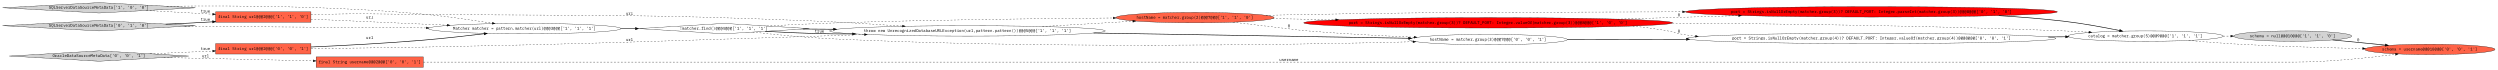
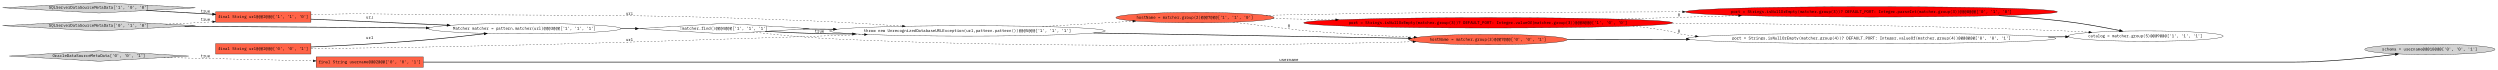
  digraph {
    fontname="IBM Plex Mono"
    rankdir=LR
    node [fillcolor=white fontname="IBM Plex Mono" shape=ellipse style=filled]
    edge [fontname="IBM Plex Mono" style=dashed]
    n1 [fillcolor=tomato label="final String url@@@2@@@['1', '1', '0']" shape=box]
    n2 [label="throw new UnrecognizedDatabaseURLException(url,pattern.pattern())@@@5@@@['1', '1', '1']"]
    n3 [label="Matcher matcher = pattern.matcher(url)@@@3@@@['1', '1', '1']"]
    n4 [fillcolor=tomato label="final String url@@@2@@@['0', '0', '1']" shape=box]
    n5 [fillcolor=tomato label="hostName = matcher.group(2)@@@7@@@['1', '1', '0']"]
-   n6 [label="hostName = matcher.group(3)@@@7@@@['0', '0', '1']"]
+   n6 [fillcolor=tomato label="hostName = matcher.group(3)@@@7@@@['0', '0', '1']"]
    n7 [label="!matcher.find()@@@4@@@['1', '1', '1']" shape=diamond]
    n8 [fillcolor=lightgray label="SQLServerDataSourceMetaData['1', '0', '0']" shape=diamond]
    n9 [fillcolor=red label="port = Strings.isNullOrEmpty(matcher.group(3))? DEFAULT_PORT: Integer.parseInt(matcher.group(3))@@@8@@@['0', '1', '0']"]
    n10 [fillcolor=red label="port = Strings.isNullOrEmpty(matcher.group(3))? DEFAULT_PORT: Integer.valueOf(matcher.group(3))@@@8@@@['1', '0', '0']"]
    n11 [label="catalog = matcher.group(5)@@@9@@@['1', '1', '1']"]
    n12 [label="port = Strings.isNullOrEmpty(matcher.group(4))? DEFAULT_PORT: Integer.valueOf(matcher.group(4))@@@8@@@['0', '0', '1']"]
-   n13 [fillcolor=tomato label="schema = username@@@10@@@['0', '0', '1']"]
-   n14 [fillcolor=lightgray label="schema = null@@@10@@@['1', '1', '0']"]
+   n13 [fillcolor=lightgray label="schema = username@@@10@@@['0', '0', '1']"]
    n15 [fillcolor=lightgray label="SQLServerDataSourceMetaData['0', '1', '0']" shape=diamond]
    n16 [fillcolor=tomato label="final String username@@@2@@@['0', '0', '1']" shape=box]
    n17 [fillcolor=lightgray label="OracleDataSourceMetaData['0', '0', '1']" shape=diamond]
    n1 -> n2 [label=url]
-   n1 -> n3 [label=url]
+   n1 -> n3 [label=url style=bold]
    n2 -> n5
    n2 -> n6 [style=bold]
    n3 -> n7 [style=bold]
    n4 -> n2 [label=url]
    n4 -> n3 [label=url style=bold]
    n5 -> n6 [label=0]
    n5 -> n9
    n5 -> n10
    n6 -> n12 [style=bold]
    n7 -> n2 [label=true style=bold]
    n7 -> n2 [style=bold]
-   n7 -> n5
    n7 -> n6
-   n8 -> n1 [label=true]
-   n8 -> n3
+   n8 -> n1 [label=true style=bold]
    n9 -> n11 [style=bold]
    n10 -> n9 [label=0]
    n10 -> n11
    n10 -> n12 [label=0]
-   n11 -> n13
-   n11 -> n14
    n12 -> n11 [style=bold]
-   n14 -> n13 [label=0 style=bold]
-   n15 -> n1 [label=true style=bold]
-   n15 -> n3
-   n16 -> n13 [label=username]
-   n17 -> n4 [label=true]
-   n17 -> n16 [label=url]
+   n15 -> n1 [label=true]
+   n15 -> n3 [style=bold]
+   n16 -> n13 [label=username style=bold]
+   n17 -> n16 [label=true]
  }
